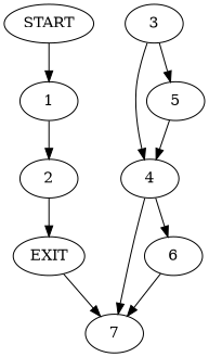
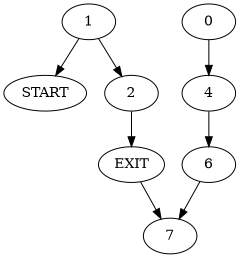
  digraph {
    n1 [label=START]
    1
    2
    n4 [label=EXIT]
    7
-   3
    4
-   5
+   5 [label=0]
    6
-   n1 -> 1
+   1 -> n1
    1 -> 2
    2 -> n4
    n4 -> 7
-   3 -> 4
-   3 -> 5
-   4 -> 7
    4 -> 6
    5 -> 4
    6 -> 7
  }
